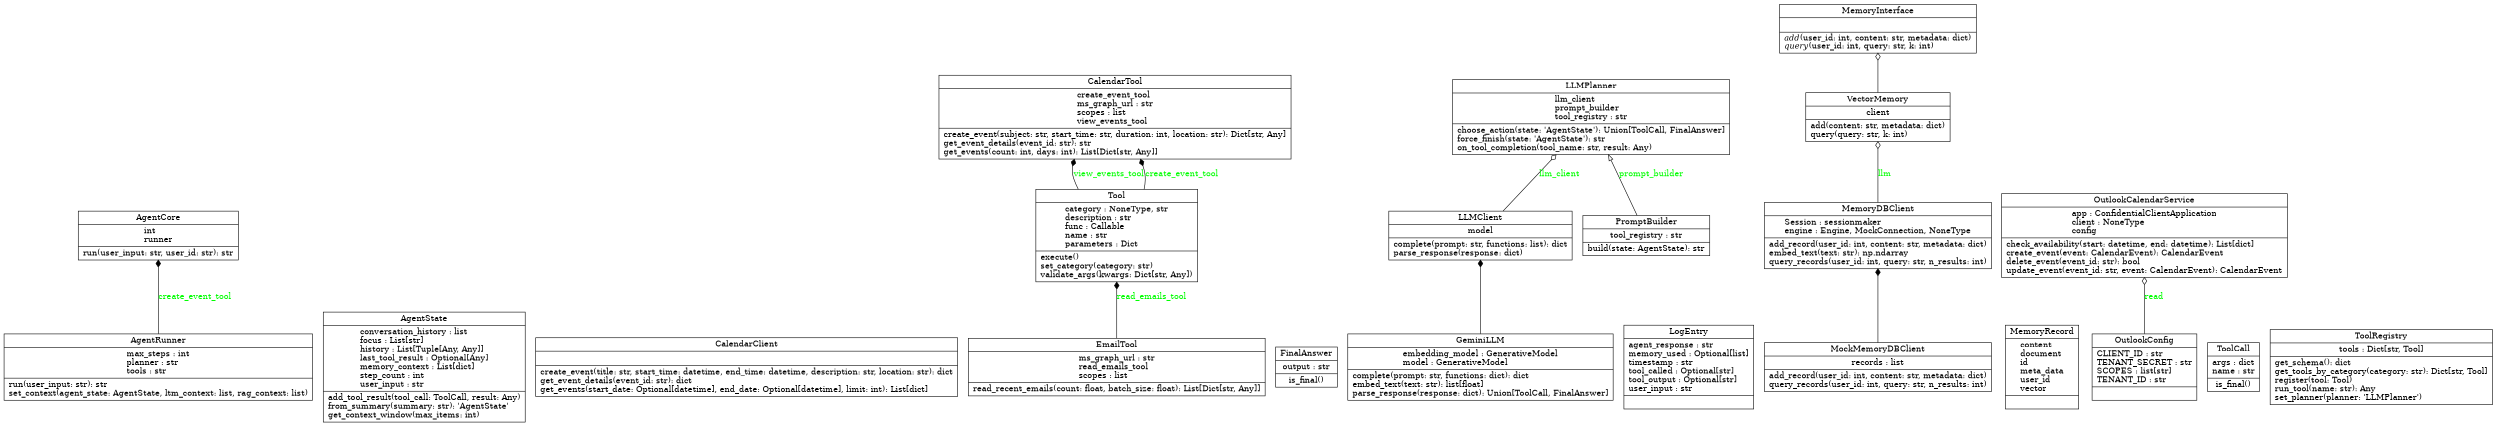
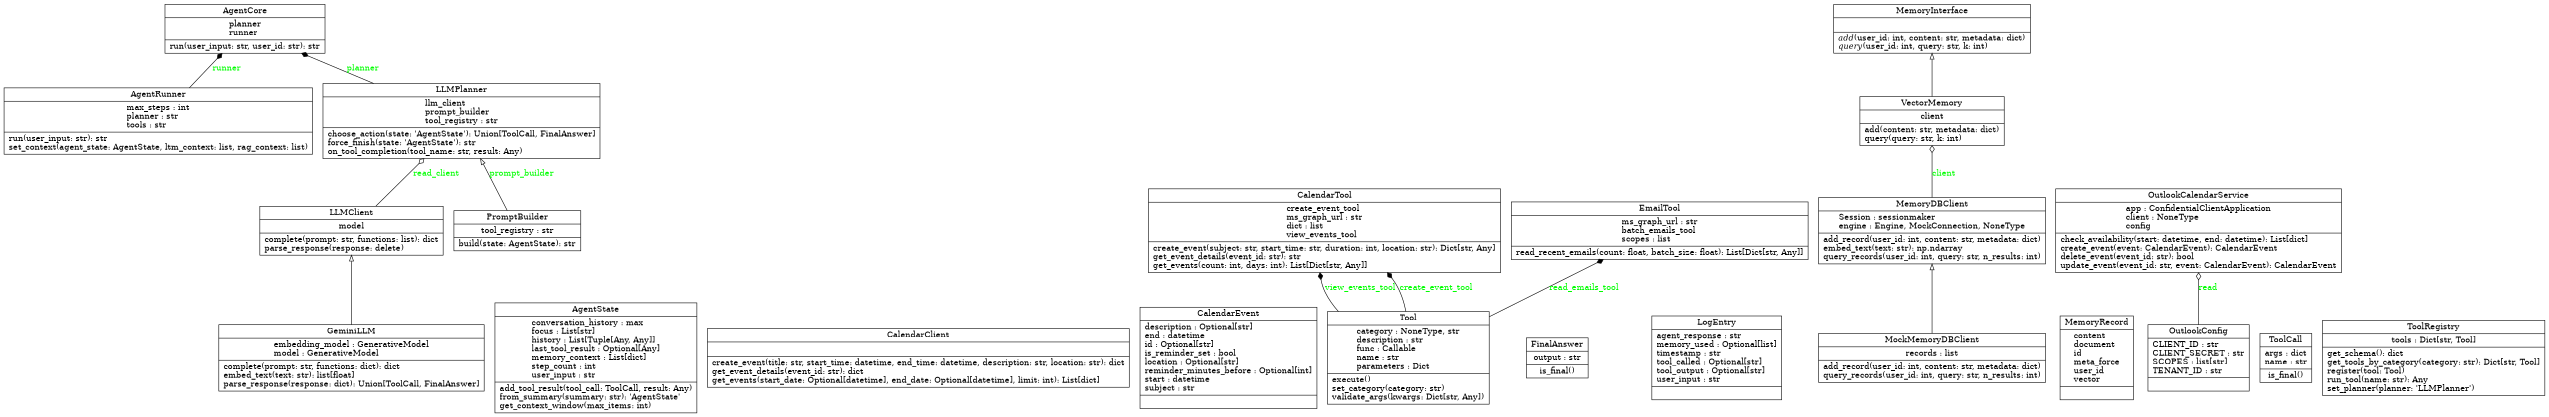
  digraph {
    rankdir=BT
    node [color=black fontcolor=black shape=record style=solid]
    edge [arrowhead=diamond arrowtail=none fontcolor=green style=solid]
-   n1 [label=<{AgentCore|int<br ALIGN="LEFT"/>runner<br ALIGN="LEFT"/>|run(user_input: str, user_id: str): str<br ALIGN="LEFT"/>}>]
+   n1 [label=<{AgentCore|planner<br ALIGN="LEFT"/>runner<br ALIGN="LEFT"/>|run(user_input: str, user_id: str): str<br ALIGN="LEFT"/>}>]
    n2 [label=<{AgentRunner|max_steps : int<br ALIGN="LEFT"/>planner : str<br ALIGN="LEFT"/>tools : str<br ALIGN="LEFT"/>|run(user_input: str): str<br ALIGN="LEFT"/>set_context(agent_state: AgentState, ltm_context: list, rag_context: list)<br ALIGN="LEFT"/>}>]
-   n3 [label=<{AgentState|conversation_history : list<br ALIGN="LEFT"/>focus : List[str]<br ALIGN="LEFT"/>history : List[Tuple[Any, Any]]<br ALIGN="LEFT"/>last_tool_result : Optional[Any]<br ALIGN="LEFT"/>memory_context : List[dict]<br ALIGN="LEFT"/>step_count : int<br ALIGN="LEFT"/>user_input : str<br ALIGN="LEFT"/>|add_tool_result(tool_call: ToolCall, result: Any)<br ALIGN="LEFT"/>from_summary(summary: str): 'AgentState'<br ALIGN="LEFT"/>get_context_window(max_items: int)<br ALIGN="LEFT"/>}>]
+   n3 [label=<{AgentState|conversation_history : max<br ALIGN="LEFT"/>focus : List[str]<br ALIGN="LEFT"/>history : List[Tuple[Any, Any]]<br ALIGN="LEFT"/>last_tool_result : Optional[Any]<br ALIGN="LEFT"/>memory_context : List[dict]<br ALIGN="LEFT"/>step_count : int<br ALIGN="LEFT"/>user_input : str<br ALIGN="LEFT"/>|add_tool_result(tool_call: ToolCall, result: Any)<br ALIGN="LEFT"/>from_summary(summary: str): 'AgentState'<br ALIGN="LEFT"/>get_context_window(max_items: int)<br ALIGN="LEFT"/>}>]
    n4 [label=<{CalendarClient|<br ALIGN="LEFT"/>|create_event(title: str, start_time: datetime, end_time: datetime, description: str, location: str): dict<br ALIGN="LEFT"/>get_event_details(event_id: str): dict<br ALIGN="LEFT"/>get_events(start_date: Optional[datetime], end_date: Optional[datetime], limit: int): List[dict]<br ALIGN="LEFT"/>}>]
-   n6 [label=<{CalendarTool|create_event_tool<br ALIGN="LEFT"/>ms_graph_url : str<br ALIGN="LEFT"/>scopes : list<br ALIGN="LEFT"/>view_events_tool<br ALIGN="LEFT"/>|create_event(subject: str, start_time: str, duration: int, location: str): Dict[str, Any]<br ALIGN="LEFT"/>get_event_details(event_id: str): str<br ALIGN="LEFT"/>get_events(count: int, days: int): List[Dict[str, Any]]<br ALIGN="LEFT"/>}>]
-   n7 [label=<{EmailTool|ms_graph_url : str<br ALIGN="LEFT"/>read_emails_tool<br ALIGN="LEFT"/>scopes : list<br ALIGN="LEFT"/>|read_recent_emails(count: float, batch_size: float): List[Dict[str, Any]]<br ALIGN="LEFT"/>}>]
+   n5 [label=<{CalendarEvent|description : Optional[str]<br ALIGN="LEFT"/>end : datetime<br ALIGN="LEFT"/>id : Optional[str]<br ALIGN="LEFT"/>is_reminder_set : bool<br ALIGN="LEFT"/>location : Optional[str]<br ALIGN="LEFT"/>reminder_minutes_before : Optional[int]<br ALIGN="LEFT"/>start : datetime<br ALIGN="LEFT"/>subject : str<br ALIGN="LEFT"/>|}>]
+   n6 [label=<{CalendarTool|create_event_tool<br ALIGN="LEFT"/>ms_graph_url : str<br ALIGN="LEFT"/>dict : list<br ALIGN="LEFT"/>view_events_tool<br ALIGN="LEFT"/>|create_event(subject: str, start_time: str, duration: int, location: str): Dict[str, Any]<br ALIGN="LEFT"/>get_event_details(event_id: str): str<br ALIGN="LEFT"/>get_events(count: int, days: int): List[Dict[str, Any]]<br ALIGN="LEFT"/>}>]
+   n7 [label=<{EmailTool|ms_graph_url : str<br ALIGN="LEFT"/>batch_emails_tool<br ALIGN="LEFT"/>scopes : list<br ALIGN="LEFT"/>|read_recent_emails(count: float, batch_size: float): List[Dict[str, Any]]<br ALIGN="LEFT"/>}>]
    n8 [label=<{FinalAnswer|output : str<br ALIGN="LEFT"/>|is_final()<br ALIGN="LEFT"/>}>]
    n9 [label=<{GeminiLLM|embedding_model : GenerativeModel<br ALIGN="LEFT"/>model : GenerativeModel<br ALIGN="LEFT"/>|complete(prompt: str, functions: dict): dict<br ALIGN="LEFT"/>embed_text(text: str): list[float]<br ALIGN="LEFT"/>parse_response(response: dict): Union[ToolCall, FinalAnswer]<br ALIGN="LEFT"/>}>]
-   n10 [label=<{LLMClient|model<br ALIGN="LEFT"/>|complete(prompt: str, functions: list): dict<br ALIGN="LEFT"/>parse_response(response: dict)<br ALIGN="LEFT"/>}>]
+   n10 [label=<{LLMClient|model<br ALIGN="LEFT"/>|complete(prompt: str, functions: list): dict<br ALIGN="LEFT"/>parse_response(response: delete)<br ALIGN="LEFT"/>}>]
    n11 [label=<{LLMPlanner|llm_client<br ALIGN="LEFT"/>prompt_builder<br ALIGN="LEFT"/>tool_registry : str<br ALIGN="LEFT"/>|choose_action(state: 'AgentState'): Union[ToolCall, FinalAnswer]<br ALIGN="LEFT"/>force_finish(state: 'AgentState'): str<br ALIGN="LEFT"/>on_tool_completion(tool_name: str, result: Any)<br ALIGN="LEFT"/>}>]
    n12 [label=<{LogEntry|agent_response : str<br ALIGN="LEFT"/>memory_used : Optional[list]<br ALIGN="LEFT"/>timestamp : str<br ALIGN="LEFT"/>tool_called : Optional[str]<br ALIGN="LEFT"/>tool_output : Optional[str]<br ALIGN="LEFT"/>user_input : str<br ALIGN="LEFT"/>|}>]
    n13 [label=<{MemoryDBClient|Session : sessionmaker<br ALIGN="LEFT"/>engine : Engine, MockConnection, NoneType<br ALIGN="LEFT"/>|add_record(user_id: int, content: str, metadata: dict)<br ALIGN="LEFT"/>embed_text(text: str): np.ndarray<br ALIGN="LEFT"/>query_records(user_id: int, query: str, n_results: int)<br ALIGN="LEFT"/>}>]
    n14 [label=<{VectorMemory|client<br ALIGN="LEFT"/>|add(content: str, metadata: dict)<br ALIGN="LEFT"/>query(query: str, k: int)<br ALIGN="LEFT"/>}>]
    n15 [label=<{MemoryInterface|<br ALIGN="LEFT"/>|<I>add</I>(user_id: int, content: str, metadata: dict)<br ALIGN="LEFT"/><I>query</I>(user_id: int, query: str, k: int)<br ALIGN="LEFT"/>}>]
-   n16 [label=<{MemoryRecord|content<br ALIGN="LEFT"/>document<br ALIGN="LEFT"/>id<br ALIGN="LEFT"/>meta_data<br ALIGN="LEFT"/>user_id<br ALIGN="LEFT"/>vector<br ALIGN="LEFT"/>|}>]
+   n16 [label=<{MemoryRecord|content<br ALIGN="LEFT"/>document<br ALIGN="LEFT"/>id<br ALIGN="LEFT"/>meta_force<br ALIGN="LEFT"/>user_id<br ALIGN="LEFT"/>vector<br ALIGN="LEFT"/>|}>]
    n17 [label=<{MockMemoryDBClient|records : list<br ALIGN="LEFT"/>|add_record(user_id: int, content: str, metadata: dict)<br ALIGN="LEFT"/>query_records(user_id: int, query: str, n_results: int)<br ALIGN="LEFT"/>}>]
    n18 [label=<{OutlookCalendarService|app : ConfidentialClientApplication<br ALIGN="LEFT"/>client : NoneType<br ALIGN="LEFT"/>config<br ALIGN="LEFT"/>|check_availability(start: datetime, end: datetime): List[dict]<br ALIGN="LEFT"/>create_event(event: CalendarEvent): CalendarEvent<br ALIGN="LEFT"/>delete_event(event_id: str): bool<br ALIGN="LEFT"/>update_event(event_id: str, event: CalendarEvent): CalendarEvent<br ALIGN="LEFT"/>}>]
-   n19 [label=<{OutlookConfig|CLIENT_ID : str<br ALIGN="LEFT"/>TENANT_SECRET : str<br ALIGN="LEFT"/>SCOPES : list[str]<br ALIGN="LEFT"/>TENANT_ID : str<br ALIGN="LEFT"/>|}>]
+   n19 [label=<{OutlookConfig|CLIENT_ID : str<br ALIGN="LEFT"/>CLIENT_SECRET : str<br ALIGN="LEFT"/>SCOPES : list[str]<br ALIGN="LEFT"/>TENANT_ID : str<br ALIGN="LEFT"/>|}>]
    n20 [label=<{PromptBuilder|tool_registry : str<br ALIGN="LEFT"/>|build(state: AgentState): str<br ALIGN="LEFT"/>}>]
    n21 [label=<{Tool|category : NoneType, str<br ALIGN="LEFT"/>description : str<br ALIGN="LEFT"/>func : Callable<br ALIGN="LEFT"/>name : str<br ALIGN="LEFT"/>parameters : Dict<br ALIGN="LEFT"/>|execute()<br ALIGN="LEFT"/>set_category(category: str)<br ALIGN="LEFT"/>validate_args(kwargs: Dict[str, Any])<br ALIGN="LEFT"/>}>]
    n22 [label=<{ToolCall|args : dict<br ALIGN="LEFT"/>name : str<br ALIGN="LEFT"/>|is_final()<br ALIGN="LEFT"/>}>]
    n23 [label=<{ToolRegistry|tools : Dict[str, Tool]<br ALIGN="LEFT"/>|get_schema(): dict<br ALIGN="LEFT"/>get_tools_by_category(category: str): Dict[str, Tool]<br ALIGN="LEFT"/>register(tool: Tool)<br ALIGN="LEFT"/>run_tool(name: str): Any<br ALIGN="LEFT"/>set_planner(planner: 'LLMPlanner')<br ALIGN="LEFT"/>}>]
-   n2 -> n1 [label=create_event_tool]
-   n9 -> n10 [fontcolor="" style=""]
-   n10 -> n11 [arrowhead=odiamond label=llm_client]
-   n13 -> n14 [arrowhead=odiamond label=llm]
-   n14 -> n15 [arrowhead=odiamond fontcolor="" style=""]
-   n17 -> n13 [fontcolor="" style=""]
+   n2 -> n1 [label=runner]
+   n9 -> n10 [arrowhead=empty fontcolor="" style=""]
+   n10 -> n11 [arrowhead=odiamond label=read_client]
+   n11 -> n1 [label=planner]
+   n13 -> n14 [arrowhead=odiamond label=client]
+   n14 -> n15 [arrowhead=empty fontcolor="" style=""]
+   n17 -> n13 [arrowhead=empty fontcolor="" style=""]
    n19 -> n18 [arrowhead=odiamond label=read]
    n20 -> n11 [arrowhead=empty label=prompt_builder]
    n21 -> n6 [label=view_events_tool]
    n21 -> n6 [label=create_event_tool]
-   n7 -> n21 [label=read_emails_tool]
+   n21 -> n7 [label=read_emails_tool]
  }
